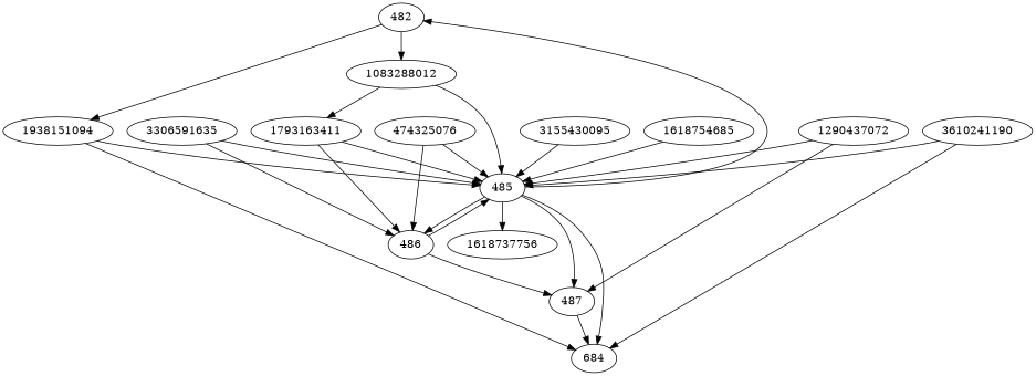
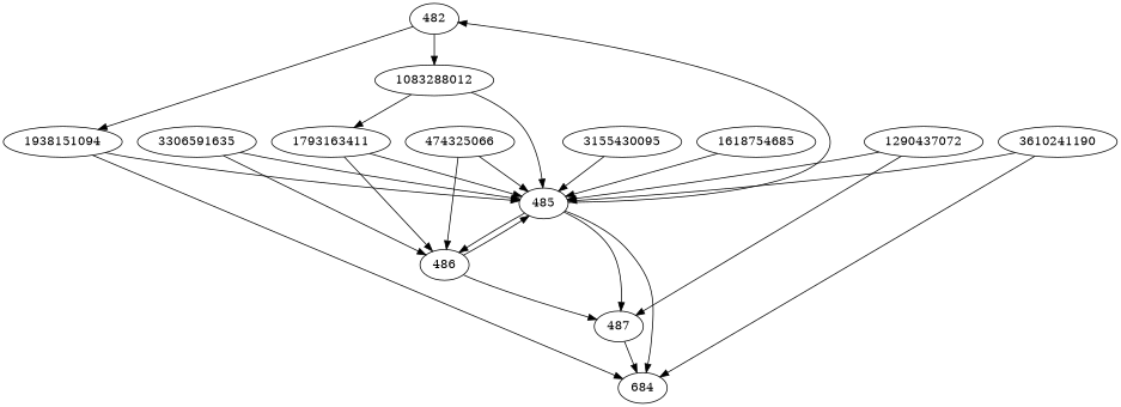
  strict digraph {
    482
    1083288012
    n3 [label=1938151094]
    485
    1793163411
    n6 [label=684]
    486
    487
-   1618737756
    3610241190
-   474325066 [label=474325076]
+   474325066
    3155430095
    1290437072
    3306591635
    1618754685
    482 -> 1083288012
    482 -> n3
    1083288012 -> 485
    1083288012 -> 1793163411
    n3 -> 485
    n3 -> n6
    485 -> 482
    485 -> n6
    485 -> 486
    485 -> 487
-   485 -> 1618737756
    1793163411 -> 485
    1793163411 -> 486
    486 -> 485
    486 -> 487
    487 -> n6
    3610241190 -> 485
    3610241190 -> n6
    474325066 -> 485
    474325066 -> 486
    3155430095 -> 485
    1290437072 -> 485
    1290437072 -> 487
    3306591635 -> 485
    3306591635 -> 486
    1618754685 -> 485
  }
